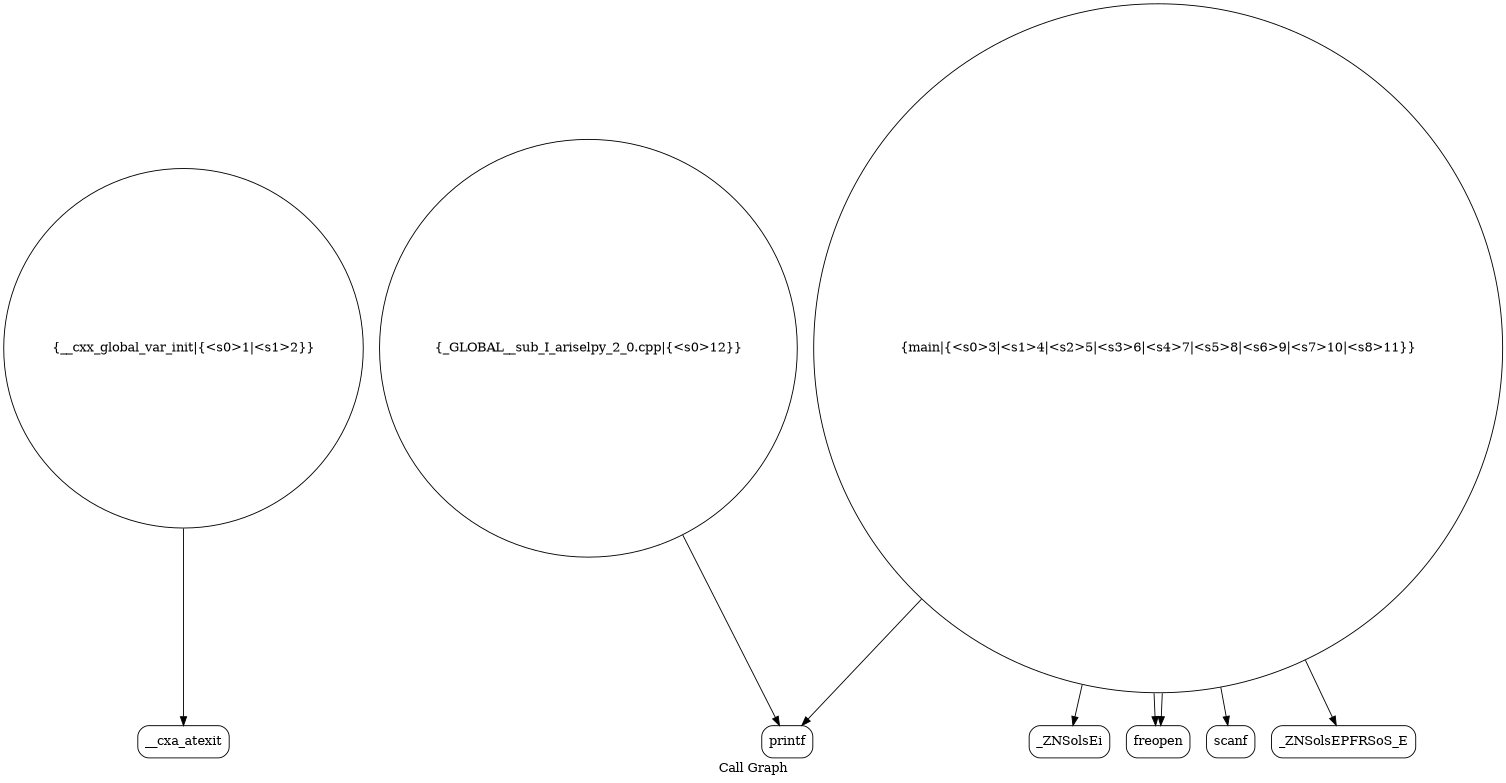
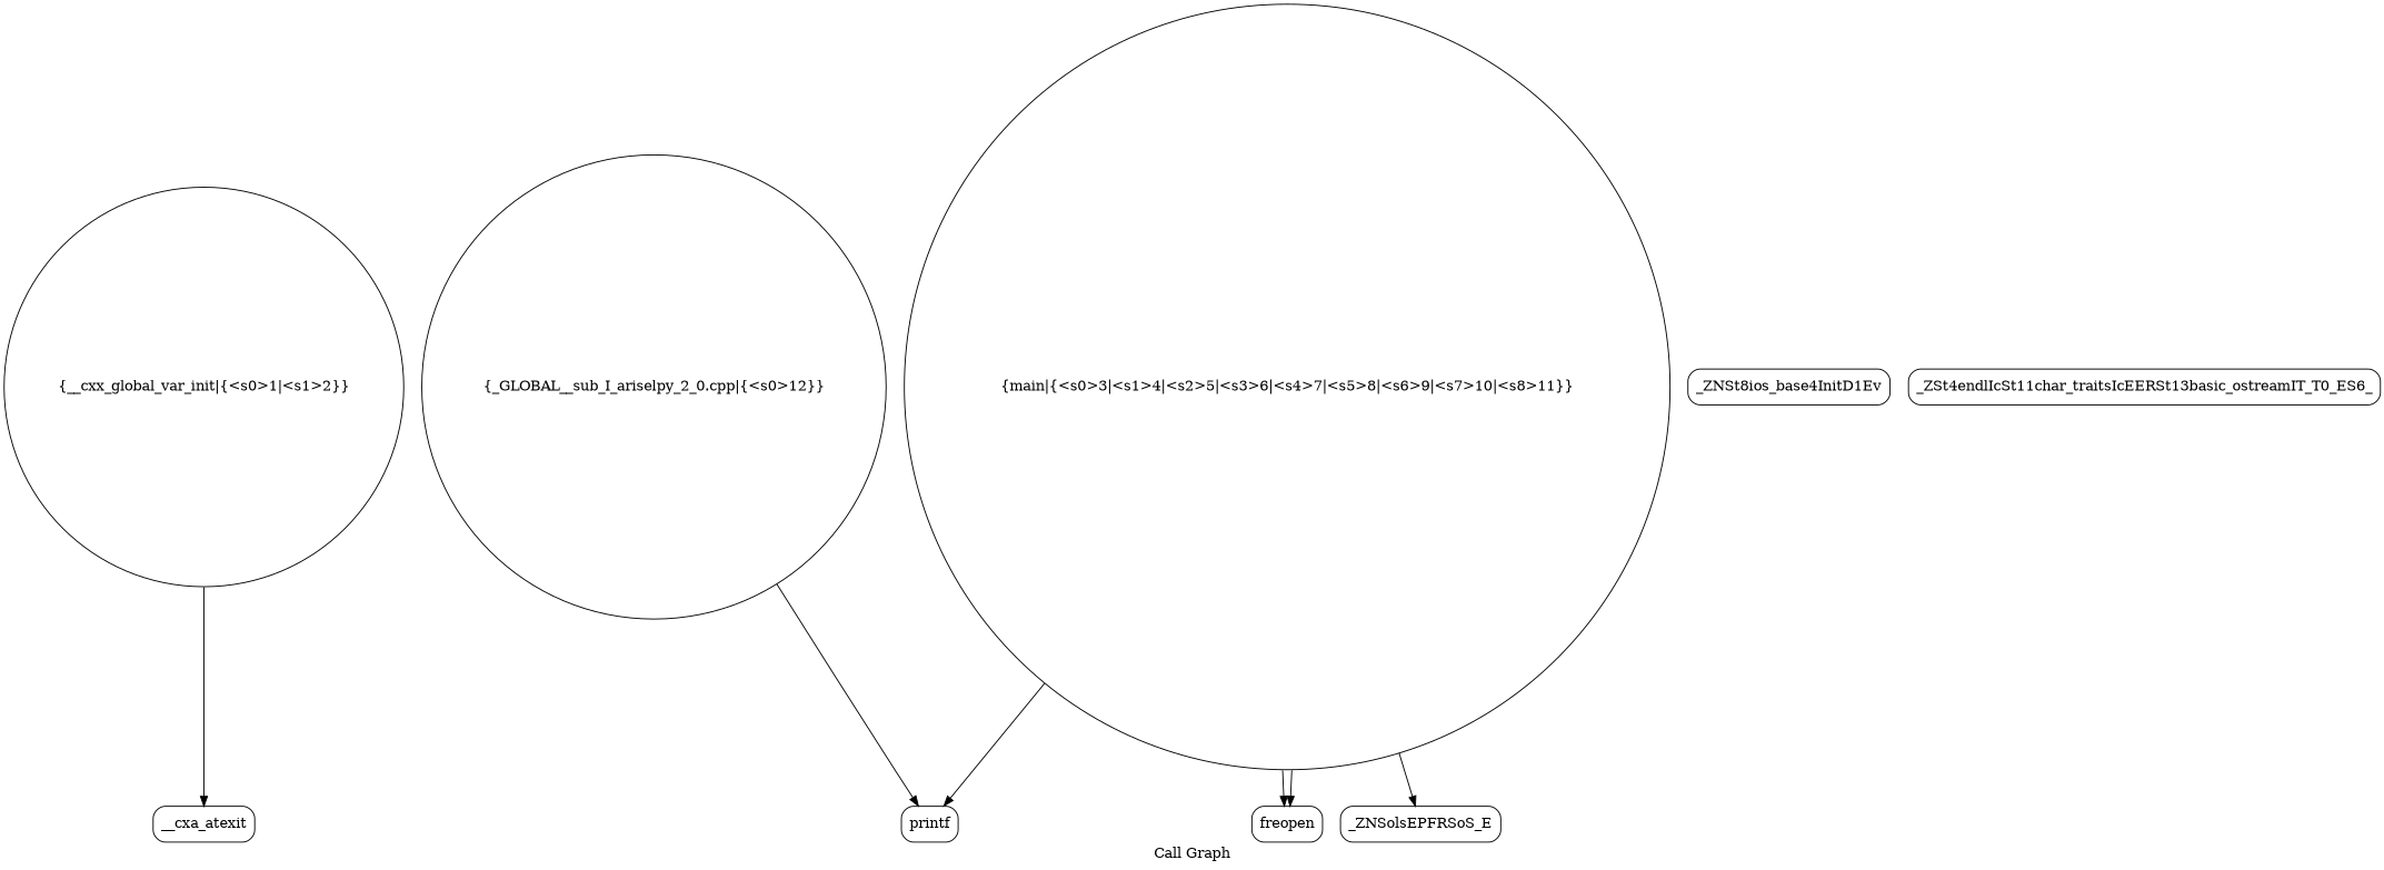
  digraph {
    label="Call Graph"
    node [shape=Mrecord]
    edge [color=black tailport=s1]
    n1 [label="{__cxx_global_var_init|{<s0>1|<s1>2}}" shape=circle]
    n2 [label="{__cxa_atexit}"]
    n3 [label="{printf}"]
-   n5 [label="{_ZNSolsEi}"]
+   n4 [label="{_ZNSt8ios_base4InitD1Ev}"]
    n6 [label="{main|{<s0>3|<s1>4|<s2>5|<s3>6|<s4>7|<s5>8|<s6>9|<s7>10|<s8>11}}" shape=circle]
    n7 [label="{freopen}"]
-   n8 [label="{scanf}"]
    n9 [label="{_ZNSolsEPFRSoS_E}"]
+   n10 [label="{_ZSt4endlIcSt11char_traitsIcEERSt13basic_ostreamIT_T0_ES6_}"]
    n11 [label="{_GLOBAL__sub_I_ariselpy_2_0.cpp|{<s0>12}}" shape=circle]
    n1 -> n2
    n6 -> n3 [tailport=s3]
-   n6 -> n5 [tailport=s7]
    n6 -> n7 [tailport=s0]
    n6 -> n7
-   n6 -> n8 [tailport=s6]
    n6 -> n9 [tailport=s8]
    n11 -> n3 [tailport=s0]
  }
